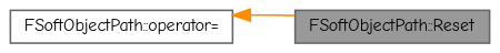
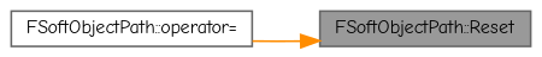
  digraph {
    rankdir=RL
    fontname="Comic Neue"
    node [fontname="Comic Neue" fontsize=10 shape=box style=filled]
    n1 [color=gray40 fillcolor=grey60 fontcolor=black height=0.2 label="FSoftObjectPath::Reset" width=0.4]
    n2 [color=grey40 fillcolor=white height=0.2 label="FSoftObjectPath::operator=" width=0.4]
-   n2 -> n1 [color=darkorange dir=back fontname="Comic Neue" fontsize=10 labelfontname=Helvetica labelfontsize=10 style=solid]
+   n1 -> n2 [color=darkorange dir=back fontname="Comic Neue" fontsize=10 labelfontname=Helvetica labelfontsize=10 style=solid]
  }
